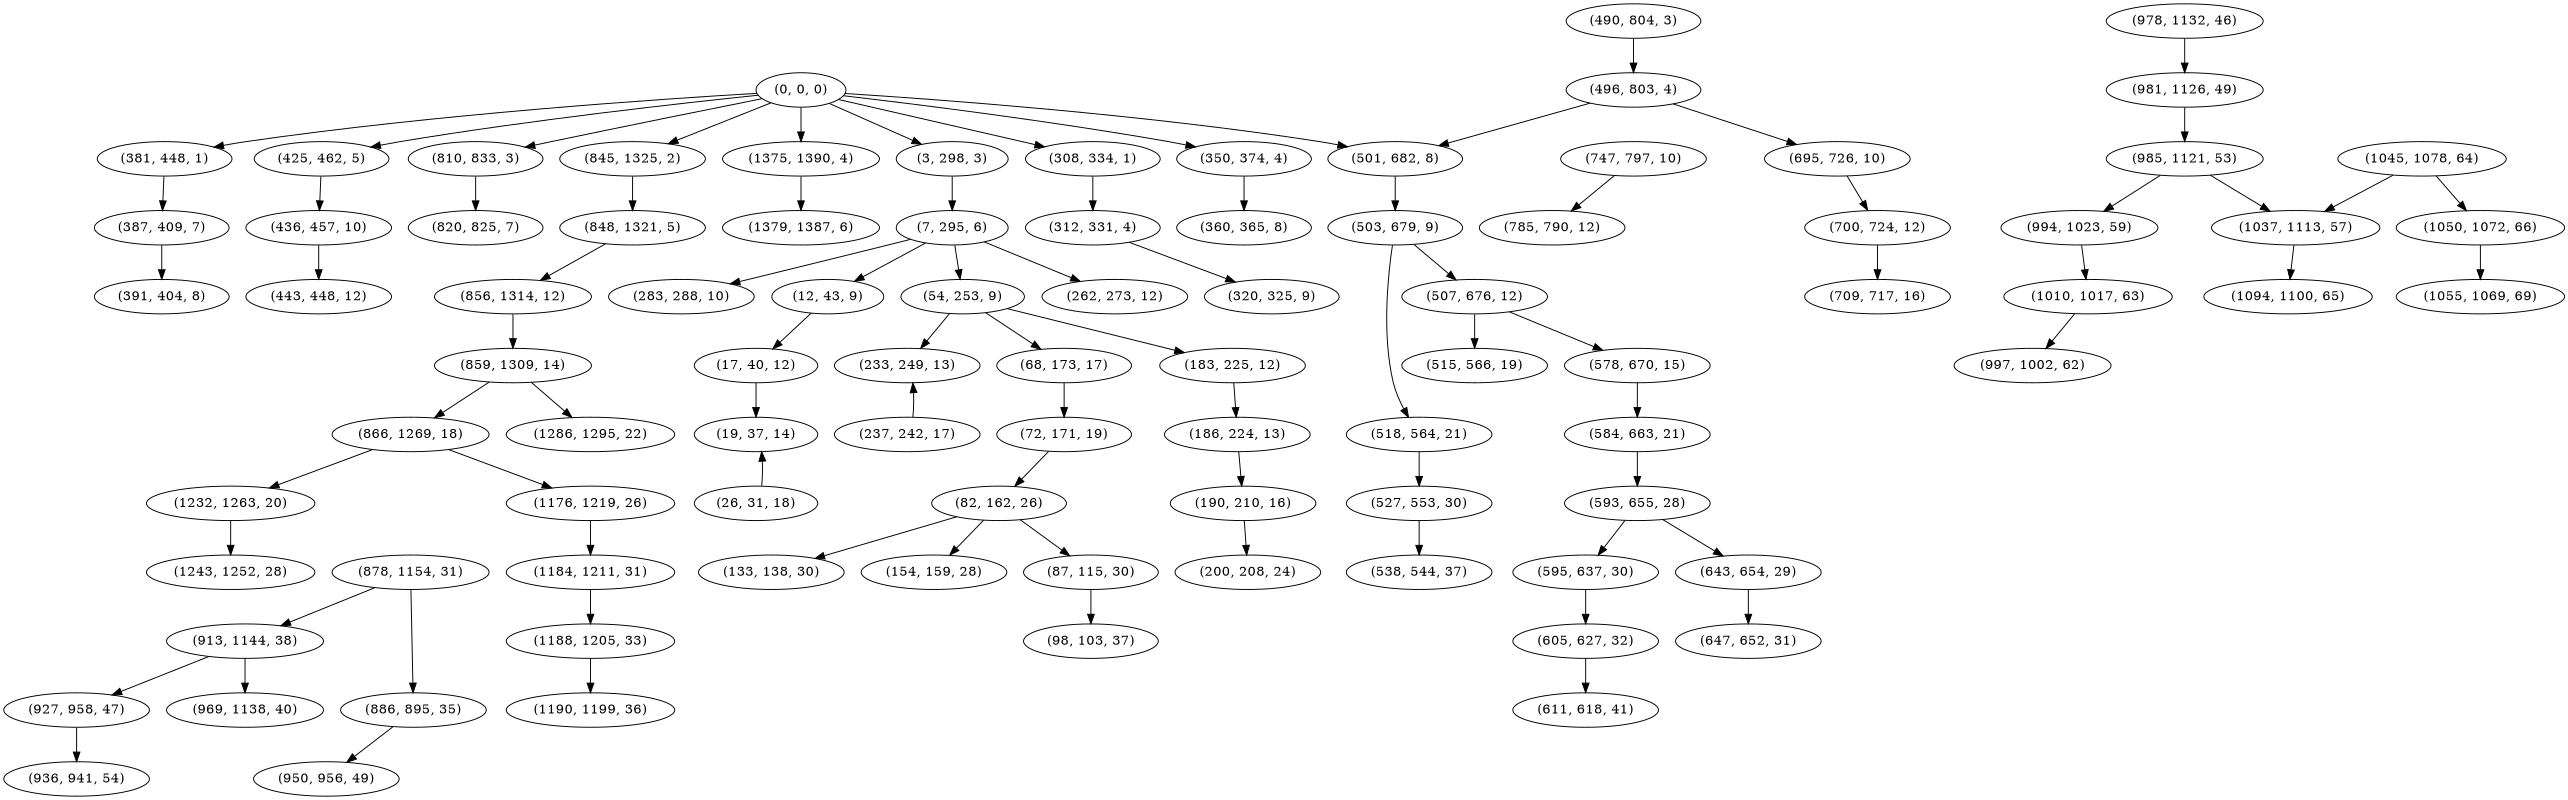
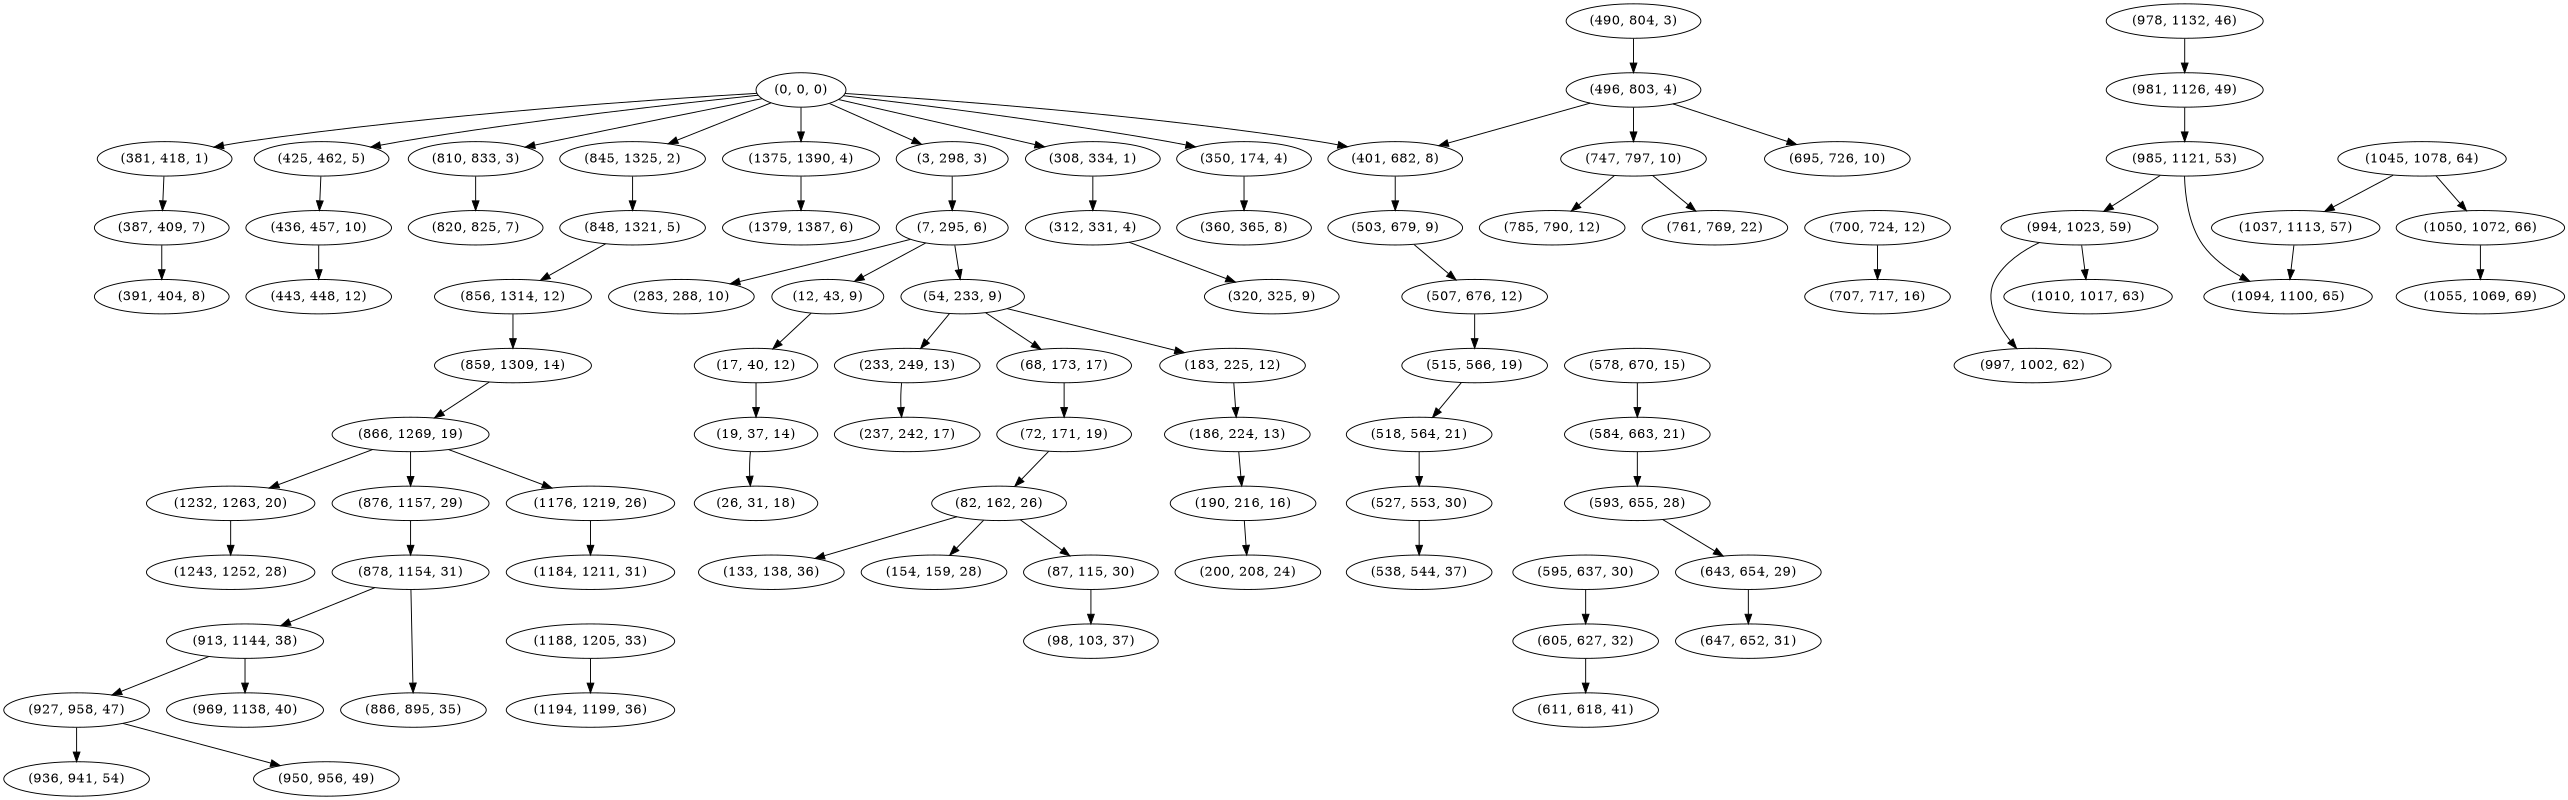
  digraph {
    "(0, 0, 0)"
    "(3, 298, 3)"
    "(308, 334, 1)"
-   "(350, 374, 4)"
-   "(381, 418, 1)" [label="(381, 448, 1)"]
+   "(350, 374, 4)" [label="(350, 174, 4)"]
+   "(381, 418, 1)"
    "(425, 462, 5)"
    "(810, 833, 3)"
    "(845, 1325, 2)"
    "(1375, 1390, 4)"
-   "(501, 682, 8)"
+   "(501, 682, 8)" [label="(401, 682, 8)"]
    "(7, 295, 6)"
    "(312, 331, 4)"
    "(360, 365, 8)"
    "(387, 409, 7)"
    "(436, 457, 10)"
    "(490, 804, 3)"
    "(496, 803, 4)"
    "(820, 825, 7)"
    "(848, 1321, 5)"
    "(1379, 1387, 6)"
    "(12, 43, 9)"
-   "(54, 253, 9)"
-   "(262, 273, 12)"
+   "(54, 253, 9)" [label="(54, 233, 9)"]
    "(283, 288, 10)"
    "(17, 40, 12)"
    "(68, 173, 17)"
    "(183, 225, 12)"
    "(233, 249, 13)"
    "(19, 37, 14)"
    "(26, 31, 18)"
    "(72, 171, 19)"
    "(186, 224, 13)"
    "(237, 242, 17)"
    "(82, 162, 26)"
    "(87, 115, 30)"
-   "(133, 138, 36)" [label="(133, 138, 30)"]
+   "(133, 138, 36)"
    "(154, 159, 28)"
    "(98, 103, 37)"
-   "(190, 216, 16)" [label="(190, 210, 16)"]
+   "(190, 216, 16)"
    "(200, 208, 24)"
    "(320, 325, 9)"
    "(391, 404, 8)"
    "(443, 448, 12)"
    "(695, 726, 10)"
    "(747, 797, 10)"
    "(503, 679, 9)"
    "(700, 724, 12)"
+   "(761, 769, 22)"
    "(785, 790, 12)"
    "(507, 676, 12)"
    "(515, 566, 19)"
    "(578, 670, 15)"
    "(518, 564, 21)"
    "(584, 663, 21)"
    "(527, 553, 30)"
    "(538, 544, 37)"
    "(593, 655, 28)"
    "(595, 637, 30)"
    "(643, 654, 29)"
    n60 [label="(605, 627, 32)"]
    "(647, 652, 31)"
    "(611, 618, 41)"
-   "(707, 717, 16)" [label="(709, 717, 16)"]
+   "(707, 717, 16)"
    "(856, 1314, 12)"
    "(859, 1309, 14)"
-   "(866, 1269, 19)" [label="(866, 1269, 18)"]
-   "(1286, 1295, 22)"
+   "(866, 1269, 19)"
+   "(876, 1157, 29)"
    "(1176, 1219, 26)"
    "(1232, 1263, 20)"
    "(878, 1154, 31)"
    "(1184, 1211, 31)"
    "(1243, 1252, 28)"
    "(886, 895, 35)"
    "(913, 1144, 38)"
    "(927, 958, 47)"
    "(969, 1138, 40)"
    "(936, 941, 54)"
    "(950, 956, 49)"
    "(978, 1132, 46)"
    "(981, 1126, 49)"
    "(985, 1121, 53)"
    "(994, 1023, 59)"
    "(1037, 1113, 57)"
    "(997, 1002, 62)"
    "(1010, 1017, 63)"
    "(1094, 1100, 65)"
    "(1045, 1078, 64)"
    "(1050, 1072, 66)"
    "(1055, 1069, 69)"
    "(1188, 1205, 33)"
-   "(1194, 1199, 36)" [label="(1190, 1199, 36)"]
+   "(1194, 1199, 36)"
    "(0, 0, 0)" -> "(3, 298, 3)"
    "(0, 0, 0)" -> "(308, 334, 1)"
    "(0, 0, 0)" -> "(350, 374, 4)"
    "(0, 0, 0)" -> "(381, 418, 1)"
    "(0, 0, 0)" -> "(425, 462, 5)"
    "(0, 0, 0)" -> "(810, 833, 3)"
    "(0, 0, 0)" -> "(845, 1325, 2)"
    "(0, 0, 0)" -> "(1375, 1390, 4)"
    "(0, 0, 0)" -> "(501, 682, 8)"
    "(3, 298, 3)" -> "(7, 295, 6)"
    "(308, 334, 1)" -> "(312, 331, 4)"
    "(350, 374, 4)" -> "(360, 365, 8)"
    "(381, 418, 1)" -> "(387, 409, 7)"
    "(425, 462, 5)" -> "(436, 457, 10)"
    "(810, 833, 3)" -> "(820, 825, 7)"
    "(845, 1325, 2)" -> "(848, 1321, 5)"
    "(1375, 1390, 4)" -> "(1379, 1387, 6)"
    "(501, 682, 8)" -> "(503, 679, 9)"
    "(7, 295, 6)" -> "(12, 43, 9)"
    "(7, 295, 6)" -> "(54, 253, 9)"
-   "(7, 295, 6)" -> "(262, 273, 12)"
    "(7, 295, 6)" -> "(283, 288, 10)"
    "(312, 331, 4)" -> "(320, 325, 9)"
    "(387, 409, 7)" -> "(391, 404, 8)"
    "(436, 457, 10)" -> "(443, 448, 12)"
    "(490, 804, 3)" -> "(496, 803, 4)"
    "(496, 803, 4)" -> "(501, 682, 8)"
    "(496, 803, 4)" -> "(695, 726, 10)"
+   "(496, 803, 4)" -> "(747, 797, 10)"
    "(848, 1321, 5)" -> "(856, 1314, 12)"
    "(12, 43, 9)" -> "(17, 40, 12)"
    "(54, 253, 9)" -> "(68, 173, 17)"
    "(54, 253, 9)" -> "(183, 225, 12)"
    "(54, 253, 9)" -> "(233, 249, 13)"
    "(17, 40, 12)" -> "(19, 37, 14)"
    "(68, 173, 17)" -> "(72, 171, 19)"
    "(183, 225, 12)" -> "(186, 224, 13)"
-   "(237, 242, 17)" -> "(233, 249, 13)"
-   "(26, 31, 18)" -> "(19, 37, 14)"
+   "(233, 249, 13)" -> "(237, 242, 17)"
+   "(19, 37, 14)" -> "(26, 31, 18)"
    "(72, 171, 19)" -> "(82, 162, 26)"
    "(186, 224, 13)" -> "(190, 216, 16)"
    "(82, 162, 26)" -> "(87, 115, 30)"
    "(82, 162, 26)" -> "(133, 138, 36)"
    "(82, 162, 26)" -> "(154, 159, 28)"
    "(87, 115, 30)" -> "(98, 103, 37)"
    "(190, 216, 16)" -> "(200, 208, 24)"
-   "(695, 726, 10)" -> "(700, 724, 12)"
+   "(747, 797, 10)" -> "(761, 769, 22)"
    "(747, 797, 10)" -> "(785, 790, 12)"
    "(503, 679, 9)" -> "(507, 676, 12)"
    "(700, 724, 12)" -> "(707, 717, 16)"
    "(507, 676, 12)" -> "(515, 566, 19)"
-   "(507, 676, 12)" -> "(578, 670, 15)"
-   "(503, 679, 9)" -> "(518, 564, 21)"
+   "(515, 566, 19)" -> "(518, 564, 21)"
    "(578, 670, 15)" -> "(584, 663, 21)"
    "(518, 564, 21)" -> "(527, 553, 30)"
    "(584, 663, 21)" -> "(593, 655, 28)"
    "(527, 553, 30)" -> "(538, 544, 37)"
-   "(593, 655, 28)" -> "(595, 637, 30)"
    "(593, 655, 28)" -> "(643, 654, 29)"
    "(595, 637, 30)" -> n60
    "(643, 654, 29)" -> "(647, 652, 31)"
    n60 -> "(611, 618, 41)"
    "(856, 1314, 12)" -> "(859, 1309, 14)"
    "(859, 1309, 14)" -> "(866, 1269, 19)"
-   "(859, 1309, 14)" -> "(1286, 1295, 22)"
+   "(866, 1269, 19)" -> "(876, 1157, 29)"
    "(866, 1269, 19)" -> "(1176, 1219, 26)"
    "(866, 1269, 19)" -> "(1232, 1263, 20)"
+   "(876, 1157, 29)" -> "(878, 1154, 31)"
    "(1176, 1219, 26)" -> "(1184, 1211, 31)"
    "(1232, 1263, 20)" -> "(1243, 1252, 28)"
    "(878, 1154, 31)" -> "(886, 895, 35)"
    "(878, 1154, 31)" -> "(913, 1144, 38)"
-   "(1184, 1211, 31)" -> "(1188, 1205, 33)"
    "(913, 1144, 38)" -> "(927, 958, 47)"
    "(913, 1144, 38)" -> "(969, 1138, 40)"
    "(927, 958, 47)" -> "(936, 941, 54)"
-   "(886, 895, 35)" -> "(950, 956, 49)"
+   "(927, 958, 47)" -> "(950, 956, 49)"
    "(978, 1132, 46)" -> "(981, 1126, 49)"
    "(981, 1126, 49)" -> "(985, 1121, 53)"
    "(985, 1121, 53)" -> "(994, 1023, 59)"
-   "(985, 1121, 53)" -> "(1037, 1113, 57)"
-   "(1010, 1017, 63)" -> "(997, 1002, 62)"
+   "(985, 1121, 53)" -> "(1094, 1100, 65)"
+   "(994, 1023, 59)" -> "(997, 1002, 62)"
    "(994, 1023, 59)" -> "(1010, 1017, 63)"
    "(1037, 1113, 57)" -> "(1094, 1100, 65)"
    "(1045, 1078, 64)" -> "(1037, 1113, 57)"
    "(1045, 1078, 64)" -> "(1050, 1072, 66)"
    "(1050, 1072, 66)" -> "(1055, 1069, 69)"
    "(1188, 1205, 33)" -> "(1194, 1199, 36)"
  }
